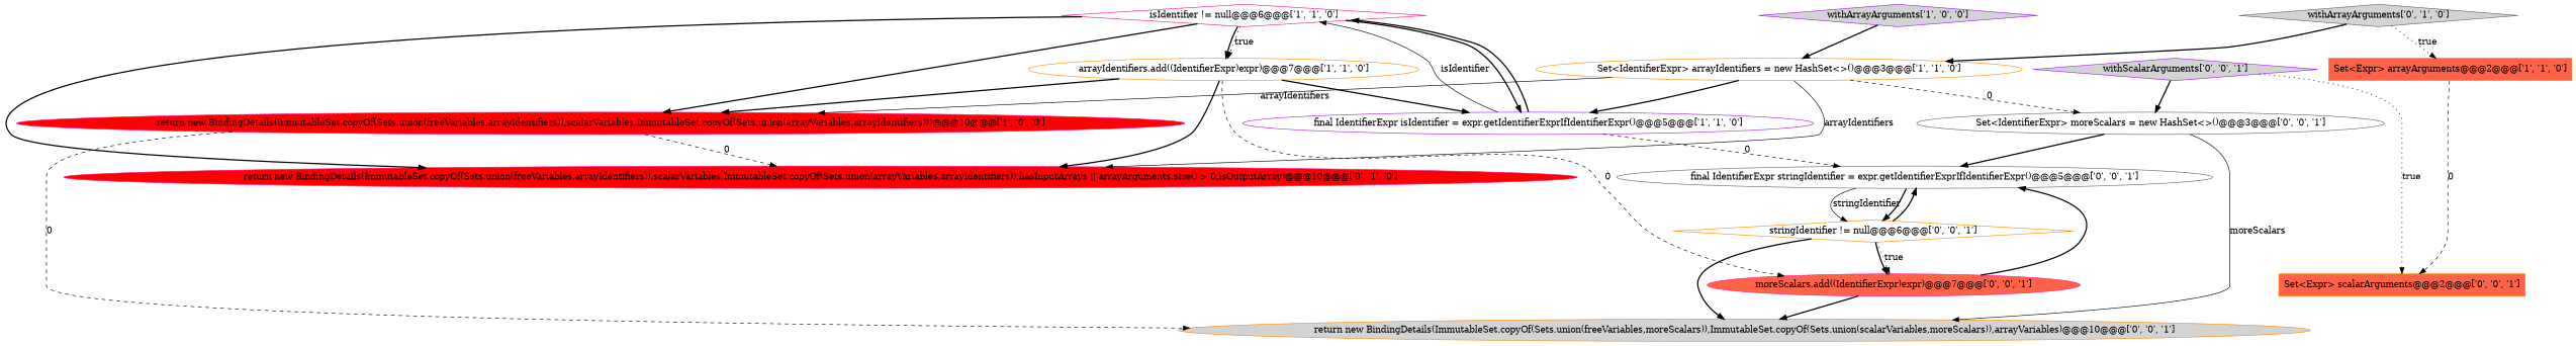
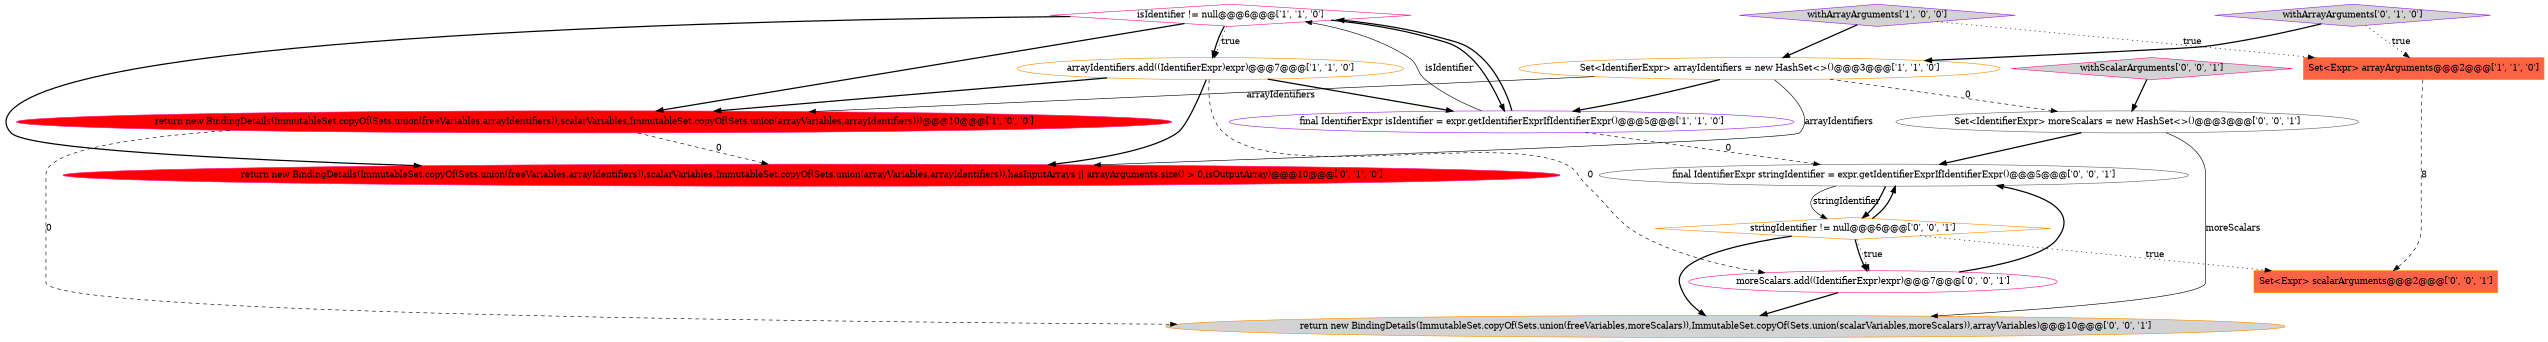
  digraph {
    node [color=darkorange fillcolor=white shape=ellipse style=filled]
    edge [style=bold]
    n1 [color=deeppink label="isIdentifier != null@@@6@@@['1', '1', '0']" shape=diamond]
    n2 [color=deeppink fillcolor=red label="return new BindingDetails(ImmutableSet.copyOf(Sets.union(freeVariables,arrayIdentifiers)),scalarVariables,ImmutableSet.copyOf(Sets.union(arrayVariables,arrayIdentifiers)),hasInputArrays || arrayArguments.size() > 0,isOutputArray)@@@10@@@['0', '1', '0']"]
    n3 [label="arrayIdentifiers.add((IdentifierExpr)expr)@@@7@@@['1', '1', '0']"]
    n4 [color=deeppink fillcolor=red label="return new BindingDetails(ImmutableSet.copyOf(Sets.union(freeVariables,arrayIdentifiers)),scalarVariables,ImmutableSet.copyOf(Sets.union(arrayVariables,arrayIdentifiers)))@@@10@@@['1', '0', '0']"]
    n5 [color=purple label="final IdentifierExpr isIdentifier = expr.getIdentifierExprIfIdentifierExpr()@@@5@@@['1', '1', '0']"]
-   n6 [color=deeppink fillcolor=tomato label="moreScalars.add((IdentifierExpr)expr)@@@7@@@['0', '0', '1']"]
+   n6 [color=deeppink label="moreScalars.add((IdentifierExpr)expr)@@@7@@@['0', '0', '1']"]
    n7 [fillcolor=lightgray label="return new BindingDetails(ImmutableSet.copyOf(Sets.union(freeVariables,moreScalars)),ImmutableSet.copyOf(Sets.union(scalarVariables,moreScalars)),arrayVariables)@@@10@@@['0', '0', '1']"]
    n8 [label="stringIdentifier != null@@@6@@@['0', '0', '1']" shape=diamond]
    n9 [color=gray40 label="final IdentifierExpr stringIdentifier = expr.getIdentifierExprIfIdentifierExpr()@@@5@@@['0', '0', '1']"]
    n10 [fillcolor=tomato label="Set<Expr> arrayArguments@@@2@@@['1', '1', '0']" shape=box]
    n11 [fillcolor=tomato label="Set<Expr> scalarArguments@@@2@@@['0', '0', '1']" shape=box]
-   n12 [color=gray40 fillcolor=lightgray label="withArrayArguments['0', '1', '0']" shape=diamond]
+   n12 [color=purple fillcolor=lightgray label="withArrayArguments['0', '1', '0']" shape=diamond]
    n13 [label="Set<IdentifierExpr> arrayIdentifiers = new HashSet<>()@@@3@@@['1', '1', '0']"]
    n14 [color=gray40 label="Set<IdentifierExpr> moreScalars = new HashSet<>()@@@3@@@['0', '0', '1']"]
    n15 [color=purple fillcolor=lightgray label="withArrayArguments['1', '0', '0']" shape=diamond]
-   n16 [color=purple fillcolor=lightgray label="withScalarArguments['0', '0', '1']" shape=diamond]
+   n16 [color=deeppink fillcolor=lightgray label="withScalarArguments['0', '0', '1']" shape=diamond]
    n1 -> n2
    n1 -> n3
    n1 -> n3 [label=true style=dotted]
    n1 -> n4
    n1 -> n5
    n3 -> n2
    n3 -> n4
    n3 -> n5
    n3 -> n6 [label=0 style=dashed]
    n4 -> n2 [label=0 style=dashed]
    n4 -> n7 [label=0 style=dashed]
    n5 -> n1
    n5 -> n1 [label=isIdentifier style=solid]
    n5 -> n9 [label=0 style=dashed]
    n6 -> n7
    n6 -> n9
    n8 -> n6
    n8 -> n6 [label=true style=dotted]
    n8 -> n7
    n8 -> n9
    n9 -> n8 [label=stringIdentifier style=solid]
    n9 -> n8
-   n10 -> n11 [label=0 style=dashed]
+   n10 -> n11 [label=8 style=dashed]
    n12 -> n10 [label=true style=dotted]
    n12 -> n13
    n13 -> n2 [label=arrayIdentifiers style=solid]
    n13 -> n4 [label=arrayIdentifiers style=solid]
    n13 -> n5
    n13 -> n14 [label=0 style=dashed]
    n14 -> n7 [label=moreScalars style=solid]
    n14 -> n9
+   n15 -> n10 [label=true style=dotted]
    n15 -> n13
-   n16 -> n11 [label=true style=dotted]
+   n8 -> n11 [label=true style=dotted]
    n16 -> n14
  }
